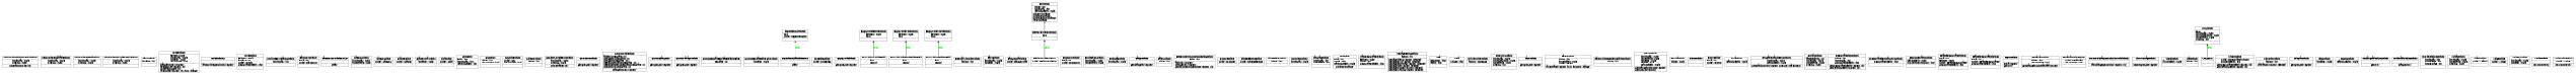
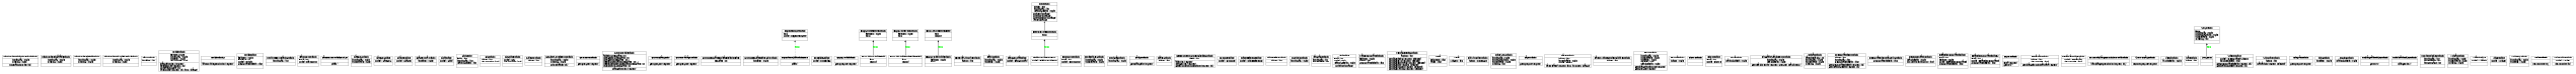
  digraph {
    rankdir=BT
    node [color=black fontcolor=black shape=record style=solid]
    edge [arrowhead=diamond arrowtail=none fontcolor=green style=bold]
    n1 [label=<{AdminOrderedAdminMethodAdmin|list_display : tuple<br ALIGN="LEFT"/>ordering : tuple<br ALIGN="LEFT"/>|some_admin_order(obj)<br ALIGN="LEFT"/>}>]
    n2 [label=<{AdminOrderedCallableAdmin|list_display : tuple<br ALIGN="LEFT"/>ordering : tuple<br ALIGN="LEFT"/>|}>]
    n3 [label=<{AdminOrderedFieldAdmin|list_display : tuple<br ALIGN="LEFT"/>ordering : tuple<br ALIGN="LEFT"/>|}>]
    n4 [label=<{AdminOrderedModelMethodAdmin|list_display : tuple<br ALIGN="LEFT"/>ordering : tuple<br ALIGN="LEFT"/>|}>]
    n5 [label=<{AlbumAdmin|list_filter : list<br ALIGN="LEFT"/>|}>]
    n6 [label=<{ArticleAdmin|fieldsets : tuple<br ALIGN="LEFT"/>list_display : tuple<br ALIGN="LEFT"/>list_filter : tuple<br ALIGN="LEFT"/>view_on_site : bool<br ALIGN="LEFT"/>|changelist_view(request)<br ALIGN="LEFT"/>delete_model(request, obj)<br ALIGN="LEFT"/>modeladmin_year(obj)<br ALIGN="LEFT"/>save_model(request, obj, form, change)<br ALIGN="LEFT"/>}>]
    n7 [label=<{ArticleAdmin2|<br ALIGN="LEFT"/>|has_module_permission(request)<br ALIGN="LEFT"/>}>]
-   n8 [label=<{ArticleInline|fieldsets : extra<br ALIGN="LEFT"/>fk_name : str<br ALIGN="LEFT"/>model : Article<br ALIGN="LEFT"/>prepopulated_fields : dict<br ALIGN="LEFT"/>|}>]
+   n8 [label=<{ArticleInline|fieldsets : tuple<br ALIGN="LEFT"/>fk_name : str<br ALIGN="LEFT"/>model : Article<br ALIGN="LEFT"/>prepopulated_fields : dict<br ALIGN="LEFT"/>|}>]
    n9 [label=<{AttributeErrorRaisingAdmin|list_display : list<br ALIGN="LEFT"/>|}>]
    n10 [label=<{BarAccountAdmin|extra : int<br ALIGN="LEFT"/>model : BarAccount<br ALIGN="LEFT"/>|}>]
    n11 [label=<{BasePersonModelFormSet|<br ALIGN="LEFT"/>|clean()<br ALIGN="LEFT"/>}>]
    n12 [label=<{CategoryAdmin|list_display : tuple<br ALIGN="LEFT"/>list_editable : tuple<br ALIGN="LEFT"/>|}>]
    n13 [label=<{CategoryInline|model : Category<br ALIGN="LEFT"/>|}>]
    n14 [label=<{ChapterInline|model : Chapter<br ALIGN="LEFT"/>|}>]
    n15 [label=<{ChapterXtra1Admin|list_filter : tuple<br ALIGN="LEFT"/>|}>]
    n16 [label=<{ChildInline|model : Child<br ALIGN="LEFT"/>|}>]
    n17 [label=<{ChoiceList|fields : list<br ALIGN="LEFT"/>list_display : list<br ALIGN="LEFT"/>readonly_fields : list<br ALIGN="LEFT"/>|}>]
    n18 [label=<{CityAdmin|inlines : list<br ALIGN="LEFT"/>view_on_site : bool<br ALIGN="LEFT"/>|}>]
    n19 [label=<{CityInlineAdmin|model : City<br ALIGN="LEFT"/>view_on_site : bool<br ALIGN="LEFT"/>|}>]
    n20 [label=<{CollectorAdmin|inlines : list<br ALIGN="LEFT"/>|}>]
    n21 [label=<{ComplexSortedPersonAdmin|list_display : tuple<br ALIGN="LEFT"/>ordering : tuple<br ALIGN="LEFT"/>|colored_labels(obj)<br ALIGN="LEFT"/>}>]
    n22 [label=<{CoverLetterAdmin|<br ALIGN="LEFT"/>|get_queryset(request)<br ALIGN="LEFT"/>}>]
    n23 [label=<{CustomArticleAdmin|add_form_template : str<br ALIGN="LEFT"/>change_form_template : str<br ALIGN="LEFT"/>change_list_template : str<br ALIGN="LEFT"/>delete_confirmation_template : str<br ALIGN="LEFT"/>delete_selected_confirmation_template : str<br ALIGN="LEFT"/>object_history_template : str<br ALIGN="LEFT"/>|changelist_view(request)<br ALIGN="LEFT"/>}>]
    n24 [label=<{CustomChangeList|<br ALIGN="LEFT"/>|get_queryset(request)<br ALIGN="LEFT"/>}>]
    n25 [label=<{CustomManagerAdmin|<br ALIGN="LEFT"/>|get_queryset(request)<br ALIGN="LEFT"/>}>]
    n26 [label=<{CustomTemplateBooleanFieldListFilter|template : str<br ALIGN="LEFT"/>|}>]
    n27 [label=<{CustomTemplateFilterColorAdmin|list_filter : tuple<br ALIGN="LEFT"/>|}>]
    n28 [label=<{DependentChildAdminForm|<br ALIGN="LEFT"/>|clean()<br ALIGN="LEFT"/>}>]
    n29 [label=<{DependentChildInline|form<br ALIGN="LEFT"/>model : DependentChild<br ALIGN="LEFT"/>|}>]
    n30 [label=<{DooHickeyInline|model : DooHickey<br ALIGN="LEFT"/>|}>]
    n31 [label=<{EmptyModelAdmin|<br ALIGN="LEFT"/>|get_queryset(request)<br ALIGN="LEFT"/>}>]
    n32 [label=<{EmptyModelHiddenAdmin|fieldsets : tuple<br ALIGN="LEFT"/>form<br ALIGN="LEFT"/>|}>]
    n33 [label=<{EmptyModelMixinAdmin|fieldsets : tuple<br ALIGN="LEFT"/>form<br ALIGN="LEFT"/>|}>]
    n34 [label=<{EmptyModelVisibleAdmin|fieldsets : tuple<br ALIGN="LEFT"/>form<br ALIGN="LEFT"/>|}>]
    n35 [label=<{ExternalSubscriberAdmin|actions : list<br ALIGN="LEFT"/>|}>]
    n36 [label=<{FabricAdmin|list_display : tuple<br ALIGN="LEFT"/>list_filter : tuple<br ALIGN="LEFT"/>|}>]
    n37 [label=<{FancyDoodadInline|model : FancyDoodad<br ALIGN="LEFT"/>|}>]
    n38 [label=<{FieldOverridePostAdmin|form<br ALIGN="LEFT"/>|}>]
    n39 [label=<{PostAdmin|inlines : list<br ALIGN="LEFT"/>list_display : list<br ALIGN="LEFT"/>readonly_fields : tuple<br ALIGN="LEFT"/>|coolness(instance)<br ALIGN="LEFT"/>multiline(instance)<br ALIGN="LEFT"/>multiline_html(instance)<br ALIGN="LEFT"/>value(instance)<br ALIGN="LEFT"/>}>]
    n40 [label=<{FieldOverridePostForm|model : FieldOverridePost<br ALIGN="LEFT"/>|}>]
    n41 [label=<{FooAccountAdmin|extra : int<br ALIGN="LEFT"/>model : FooAccount<br ALIGN="LEFT"/>|}>]
    n42 [label=<{FoodDeliveryAdmin|list_display : tuple<br ALIGN="LEFT"/>list_editable : tuple<br ALIGN="LEFT"/>|}>]
    n43 [label=<{FormWithVisibleAndHiddenField|first<br ALIGN="LEFT"/>second<br ALIGN="LEFT"/>|}>]
    n44 [label=<{FormWithoutHiddenField|first<br ALIGN="LEFT"/>second<br ALIGN="LEFT"/>|}>]
    n45 [label=<{FormWithoutVisibleField|first<br ALIGN="LEFT"/>second<br ALIGN="LEFT"/>|}>]
    n46 [label=<{FunkyTagAdmin|list_display : tuple<br ALIGN="LEFT"/>|}>]
    n47 [label=<{GadgetAdmin|<br ALIGN="LEFT"/>|get_changelist(request)<br ALIGN="LEFT"/>}>]
    n48 [label=<{GalleryAdmin|inlines : list<br ALIGN="LEFT"/>|}>]
    n49 [label=<{GetFormsetsArgumentCheckingAdmin|fields : list<br ALIGN="LEFT"/>|add_view(request)<br ALIGN="LEFT"/>change_view(request)<br ALIGN="LEFT"/>get_formsets_some_inlines(request, obj)<br ALIGN="LEFT"/>}>]
    n50 [label=<{GrommetInline|model : Grommet<br ALIGN="LEFT"/>|}>]
    n51 [label=<{InlineReferenceInline|model : InlineReference<br ALIGN="LEFT"/>|}>]
    n52 [label=<{InlineRefererAdmin|inlines : list<br ALIGN="LEFT"/>|}>]
    n53 [label=<{InquisitionAdmin|list_display : tuple<br ALIGN="LEFT"/>|}>]
    n54 [label=<{LanguageAdmin|list_display : list<br ALIGN="LEFT"/>list_editable : list<br ALIGN="LEFT"/>|}>]
    n55 [label=<{LinkInline|extra : int<br ALIGN="LEFT"/>model : Link<br ALIGN="LEFT"/>readonly_fields : tuple<br ALIGN="LEFT"/>|multiline(instance)<br ALIGN="LEFT"/>}>]
    n56 [label=<{MainPrepopulatedAdmin|fieldsets : tuple<br ALIGN="LEFT"/>inlines : list<br ALIGN="LEFT"/>prepopulated_fields : dict<br ALIGN="LEFT"/>|}>]
    n57 [label=<{MessageTestingAdmin|actions : list<br ALIGN="LEFT"/>|message_debug(request, selected)<br ALIGN="LEFT"/>message_error(request, selected)<br ALIGN="LEFT"/>message_extra_tags(request, selected)<br ALIGN="LEFT"/>message_info(request, selected)<br ALIGN="LEFT"/>message_success(request, selected)<br ALIGN="LEFT"/>message_warning(request, selected)<br ALIGN="LEFT"/>}>]
    n58 [label=<{Meta|help_texts : dict<br ALIGN="LEFT"/>labels : dict<br ALIGN="LEFT"/>|}>]
    n59 [label=<{Meta|widgets : dict<br ALIGN="LEFT"/>|}>]
    n60 [label=<{OldSubscriberAdmin|actions : NoneType<br ALIGN="LEFT"/>|}>]
    n61 [label=<{OtherStoryAdmin|list_display : tuple<br ALIGN="LEFT"/>list_display_links : tuple<br ALIGN="LEFT"/>list_editable : tuple<br ALIGN="LEFT"/>ordering : list<br ALIGN="LEFT"/>|}>]
    n62 [label=<{PaperAdmin|<br ALIGN="LEFT"/>|get_queryset(request)<br ALIGN="LEFT"/>}>]
    n63 [label=<{ParentAdmin|inlines : list<br ALIGN="LEFT"/>list_editable : tuple<br ALIGN="LEFT"/>model : Parent<br ALIGN="LEFT"/>|save_related(request, form, formsets, change)<br ALIGN="LEFT"/>}>]
    n64 [label=<{ParentWithDependentChildrenAdmin|inlines : list<br ALIGN="LEFT"/>|}>]
    n65 [label=<{PersonAdmin|list_display : tuple<br ALIGN="LEFT"/>list_editable : tuple<br ALIGN="LEFT"/>list_filter : tuple<br ALIGN="LEFT"/>save_as : bool<br ALIGN="LEFT"/>search_fields : tuple<br ALIGN="LEFT"/>|get_changelist_formset(request)<br ALIGN="LEFT"/>get_queryset(request)<br ALIGN="LEFT"/>}>]
    n66 [label=<{PersonaAdmin|inlines : tuple<br ALIGN="LEFT"/>|}>]
    n67 [label=<{PictureAdmin|<br ALIGN="LEFT"/>|}>]
    n68 [label=<{PictureInline|extra : int<br ALIGN="LEFT"/>model : Picture<br ALIGN="LEFT"/>|}>]
    n69 [label=<{PizzaAdmin|readonly_fields : tuple<br ALIGN="LEFT"/>|}>]
    n70 [label=<{PluggableSearchPersonAdmin|list_display : tuple<br ALIGN="LEFT"/>search_fields : tuple<br ALIGN="LEFT"/>|get_search_results(request, queryset, search_term)<br ALIGN="LEFT"/>}>]
    n71 [label=<{PodcastAdmin|date_hierarchy : str<br ALIGN="LEFT"/>list_display : tuple<br ALIGN="LEFT"/>list_editable : tuple<br ALIGN="LEFT"/>ordering : tuple<br ALIGN="LEFT"/>|}>]
    n72 [label=<{PrePopulatedPostAdmin|inlines : list<br ALIGN="LEFT"/>list_display : list<br ALIGN="LEFT"/>prepopulated_fields : dict<br ALIGN="LEFT"/>|get_prepopulated_fields(request, obj)<br ALIGN="LEFT"/>get_readonly_fields(request, obj)<br ALIGN="LEFT"/>}>]
    n73 [label=<{PrePopulatedPostLargeSlugAdmin|prepopulated_fields : dict<br ALIGN="LEFT"/>|}>]
    n74 [label=<{RecommendationAdmin|search_fields : tuple<br ALIGN="LEFT"/>show_full_result_count : bool<br ALIGN="LEFT"/>|}>]
    n75 [label=<{RelatedPrepopulatedInline1|extra : int<br ALIGN="LEFT"/>fieldsets : tuple<br ALIGN="LEFT"/>model : RelatedPrepopulated<br ALIGN="LEFT"/>prepopulated_fields : dict<br ALIGN="LEFT"/>|}>]
    n76 [label=<{RelatedPrepopulatedInline2|extra : int<br ALIGN="LEFT"/>model : RelatedPrepopulated<br ALIGN="LEFT"/>prepopulated_fields : dict<br ALIGN="LEFT"/>|}>]
    n77 [label=<{ReportAdmin|<br ALIGN="LEFT"/>|extra(request)<br ALIGN="LEFT"/>get_urls()<br ALIGN="LEFT"/>}>]
    n78 [label=<{RestaurantAdmin|inlines : list<br ALIGN="LEFT"/>view_on_site : bool<br ALIGN="LEFT"/>|get_changeform_initial_data(request)<br ALIGN="LEFT"/>}>]
    n79 [label=<{RestaurantInlineAdmin|model : Restaurant<br ALIGN="LEFT"/>view_on_site : bool<br ALIGN="LEFT"/>|}>]
    n80 [label=<{RowLevelChangePermissionModelAdmin|<br ALIGN="LEFT"/>|has_change_permission(request, obj)<br ALIGN="LEFT"/>}>]
    n81 [label=<{ShortMessageAdmin|<br ALIGN="LEFT"/>|second_queryset(request)<br ALIGN="LEFT"/>}>]
    n82 [label=<{SketchAdmin|raw_id_fields : tuple<br ALIGN="LEFT"/>|}>]
    n83 [label=<{StateAdmin|inlines : list<br ALIGN="LEFT"/>|}>]
    n84 [label=<{StoryAdmin|form<br ALIGN="LEFT"/>list_display : tuple<br ALIGN="LEFT"/>list_display_links : tuple<br ALIGN="LEFT"/>list_editable : tuple<br ALIGN="LEFT"/>ordering : list<br ALIGN="LEFT"/>|}>]
    n85 [label=<{StoryForm|<br ALIGN="LEFT"/>|}>]
    n86 [label=<{SubPostInline|model : PrePopulatedSubPost<br ALIGN="LEFT"/>formsets_fields : dict<br ALIGN="LEFT"/>|get_prepopulated_fields(request, obj)<br ALIGN="LEFT"/>get_readonly_fields(request, obj)<br ALIGN="LEFT"/>}>]
    n87 [label=<{SubscriberAdmin|actions : list<br ALIGN="LEFT"/>|mail_admin(request, selected)<br ALIGN="LEFT"/>}>]
    n88 [label=<{TelegramAdmin|<br ALIGN="LEFT"/>|get_queryset(request)<br ALIGN="LEFT"/>}>]
    n89 [label=<{ThingAdmin|list_filter : tuple<br ALIGN="LEFT"/>|}>]
    n90 [label=<{ToppingAdmin|readonly_fields : tuple<br ALIGN="LEFT"/>|}>]
    n91 [label=<{UnchangeableObjectAdmin|<br ALIGN="LEFT"/>|get_urls()<br ALIGN="LEFT"/>}>]
    n92 [label=<{UndeletableObjectAdmin|<br ALIGN="LEFT"/>|change_view()<br ALIGN="LEFT"/>}>]
    n93 [label=<{UnorderedObjectAdmin|list_display : list<br ALIGN="LEFT"/>list_editable : list<br ALIGN="LEFT"/>list_per_page : int<br ALIGN="LEFT"/>|}>]
    n94 [label=<{VodcastAdmin|list_display : tuple<br ALIGN="LEFT"/>list_editable : tuple<br ALIGN="LEFT"/>ordering : tuple<br ALIGN="LEFT"/>|}>]
    n95 [label=<{WhatsitInline|model : Whatsit<br ALIGN="LEFT"/>|}>]
    n96 [label=<{WidgetInline|model : Widget<br ALIGN="LEFT"/>|}>]
    n97 [label=<{WorkHourAdmin|list_display : tuple<br ALIGN="LEFT"/>list_filter : tuple<br ALIGN="LEFT"/>|}>]
    n98 [label=<{WorkerAdmin|<br ALIGN="LEFT"/>|view_on_site(obj)<br ALIGN="LEFT"/>}>]
    n99 [label=<{WorkerInlineAdmin|model : Worker<br ALIGN="LEFT"/>|view_on_site(obj)<br ALIGN="LEFT"/>}>]
    n28 -> n29 [label=form style=dashed]
    n38 -> n39 [arrowhead=empty fontcolor=""]
    n40 -> n38 [label=form]
    n43 -> n33 [label=form]
-   n44 -> n34 [label=form]
+   n34 -> n44 [label=form]
    n45 -> n32 [label=form]
    n85 -> n84 [label=form]
  }
